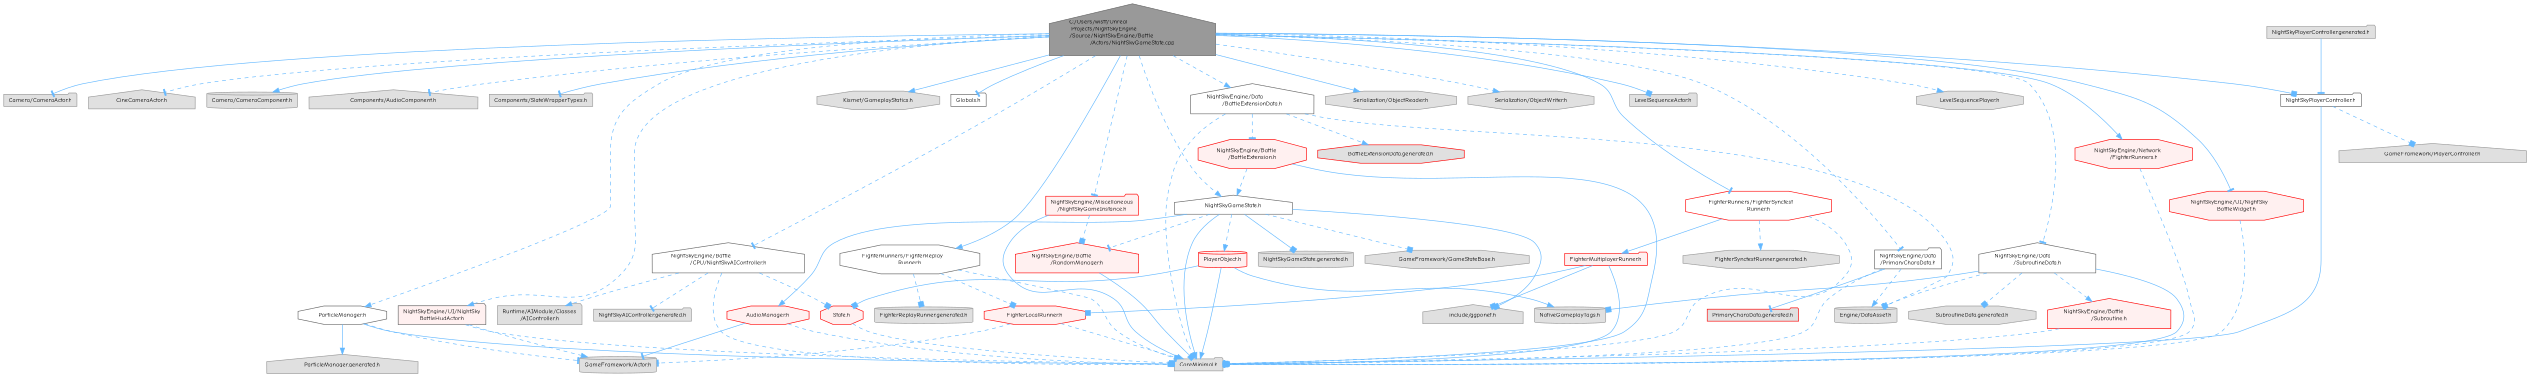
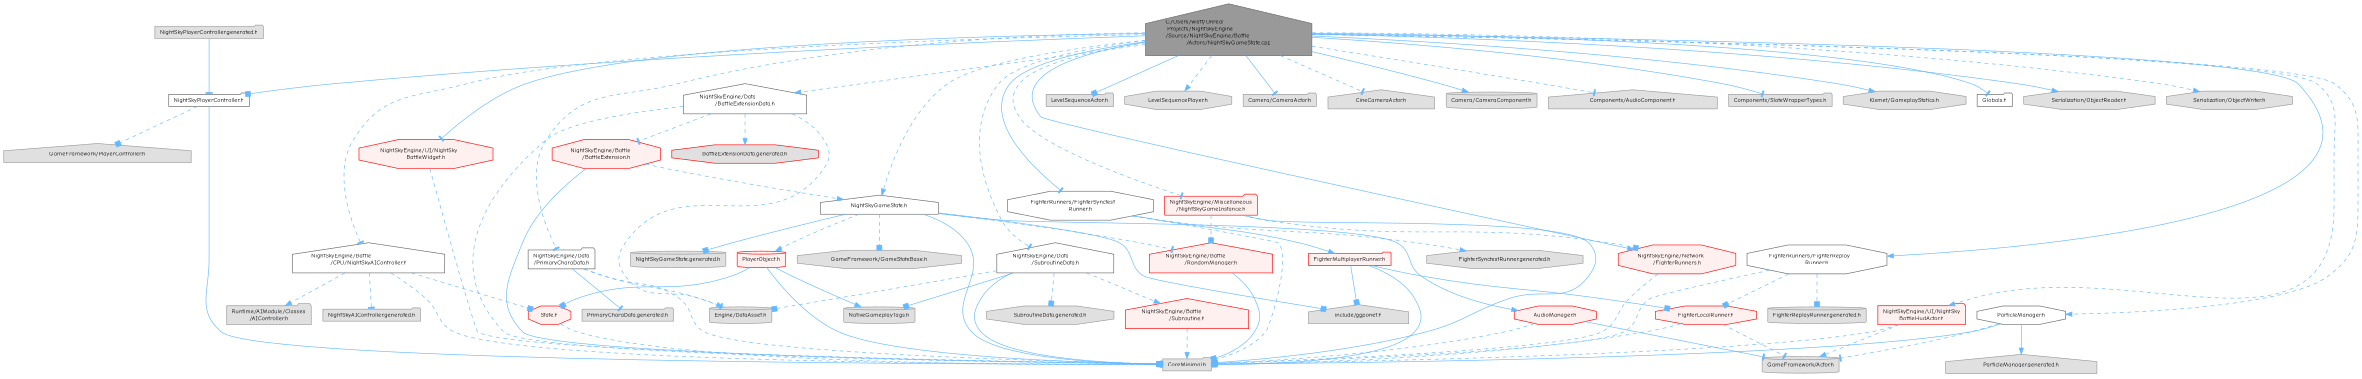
  digraph {
    fontname="Comic Neue"
    node [color=grey60 fillcolor="#E0E0E0" fontname="Comic Neue" fontsize=10 shape=octagon style=filled]
    edge [arrowhead=normal color=steelblue1 fontname="Comic Neue" fontsize=10 labelfontname=Helvetica labelfontsize=10 style=dashed]
    n1 [color=gray40 fillcolor=grey60 fontcolor=black height=0.2 label="C:/Users/wistf/Unreal\l Projects/NightSkyEngine\l/Source/NightSkyEngine/Battle\l/Actors/NightSkyGameState.cpp" shape=house width=0.4]
    n2 [color=grey40 fillcolor=white height=0.2 label="NightSkyGameState.h" shape=house width=0.4]
    n3 [height=0.2 label="LevelSequenceActor.h" shape=folder width=0.4]
    n4 [height=0.2 label="LevelSequencePlayer.h" width=0.4]
    n5 [color=grey40 fillcolor=white height=0.2 label="NightSkyPlayerController.h" shape=folder width=0.4]
    n6 [color=grey40 fillcolor=white height=0.2 label="ParticleManager.h" width=0.4]
    n7 [height=0.2 label="Camera/CameraActor.h" shape=folder width=0.4]
    n8 [height=0.2 label="CineCameraActor.h" shape=house width=0.4]
    n9 [height=0.2 label="Camera/CameraComponent.h" shape=cylinder width=0.4]
    n10 [height=0.2 label="Components/AudioComponent.h" shape=house width=0.4]
    n11 [height=0.2 label="Components/SlateWrapperTypes.h" shape=folder width=0.4]
    n12 [color=grey40 fillcolor=white height=0.2 label="FighterRunners/FighterReplay\lRunner.h" width=0.4]
-   n13 [color=red fillcolor=white height=0.2 label="FighterRunners/FighterSynctest\lRunner.h" width=0.4]
+   n13 [color=grey40 fillcolor=white height=0.2 label="FighterRunners/FighterSynctest\lRunner.h" width=0.4]
    n14 [height=0.2 label="Kismet/GameplayStatics.h" width=0.4]
    n15 [color=grey40 fillcolor=white height=0.2 label="Globals.h" shape=folder width=0.4]
    n16 [color=grey40 fillcolor=white height=0.2 label="NightSkyEngine/Battle\l/CPU/NightSkyAIController.h" shape=house width=0.4]
    n17 [color=grey40 fillcolor=white height=0.2 label="NightSkyEngine/Data\l/BattleExtensionData.h" shape=house width=0.4]
    n18 [color=grey40 fillcolor=white height=0.2 label="NightSkyEngine/Data\l/PrimaryCharaData.h" shape=folder width=0.4]
    n19 [color=grey40 fillcolor=white height=0.2 label="NightSkyEngine/Data\l/SubroutineData.h" shape=house width=0.4]
    n20 [color=red fillcolor="#FFF0F0" height=0.2 label="NightSkyEngine/Network\l/FighterRunners.h" width=0.4]
    n21 [color=red fillcolor="#FFF0F0" height=0.2 label="NightSkyEngine/Miscellaneous\l/NightSkyGameInstance.h" shape=folder width=0.4]
-   n22 [color=grey40 fillcolor="#FFF0F0" height=0.2 label="NightSkyEngine/UI/NightSky\lBattleHudActor.h" shape=folder width=0.4]
+   n22 [color=red fillcolor="#FFF0F0" height=0.2 label="NightSkyEngine/UI/NightSky\lBattleHudActor.h" shape=folder width=0.4]
    n23 [color=red fillcolor="#FFF0F0" height=0.2 label="NightSkyEngine/UI/NightSky\lBattleWidget.h" width=0.4]
    n24 [height=0.2 label="Serialization/ObjectReader.h" width=0.4]
    n25 [height=0.2 label="Serialization/ObjectWriter.h" width=0.4]
    n26 [height=0.2 label="CoreMinimal.h" shape=folder width=0.4]
    n27 [color=red fillcolor="#FFF0F0" height=0.2 label="AudioManager.h" width=0.4]
    n28 [color=red fillcolor="#FFF0F0" height=0.2 label="PlayerObject.h" shape=cylinder width=0.4]
    n29 [height=0.2 label="GameFramework/GameStateBase.h" width=0.4]
    n30 [height=0.2 label="include/ggponet.h" shape=house width=0.4]
    n31 [color=red fillcolor="#FFF0F0" height=0.2 label="NightSkyEngine/Battle\l/RandomManager.h" shape=house width=0.4]
    n32 [height=0.2 label="NightSkyGameState.generated.h" shape=cylinder width=0.4]
    n33 [height=0.2 label="GameFramework/PlayerController.h" shape=house width=0.4]
    n34 [height=0.2 label="GameFramework/Actor.h" shape=cylinder width=0.4]
    n35 [height=0.2 label="ParticleManager.generated.h" shape=house width=0.4]
    n36 [color=red fillcolor="#FFF0F0" height=0.2 label="FighterLocalRunner.h" width=0.4]
    n37 [height=0.2 label="FighterReplayRunner.generated.h" shape=cylinder width=0.4]
    n38 [color=red fillcolor="#FFF0F0" height=0.2 label="FighterMultiplayerRunner.h" shape=folder width=0.4]
    n39 [height=0.2 label="FighterSynctestRunner.generated.h" width=0.4]
    n40 [color=red fillcolor="#FFF0F0" height=0.2 label="State.h" width=0.4]
    n41 [height=0.2 label="Runtime/AIModule/Classes\l/AIController.h" shape=folder width=0.4]
    n42 [height=0.2 label="NightSkyAIController.generated.h" shape=folder width=0.4]
    n43 [height=0.2 label="Engine/DataAsset.h" shape=cylinder width=0.4]
    n44 [color=red fillcolor="#FFF0F0" height=0.2 label="NightSkyEngine/Battle\l/BattleExtension.h" width=0.4]
    n45 [color=red height=0.2 label="BattleExtensionData.generated.h" width=0.4]
-   n46 [color=red height=0.2 label="PrimaryCharaData.generated.h" shape=folder width=0.4]
+   n46 [height=0.2 label="PrimaryCharaData.generated.h" shape=folder width=0.4]
    n47 [height=0.2 label="NativeGameplayTags.h" shape=cylinder width=0.4]
    n48 [color=red fillcolor="#FFF0F0" height=0.2 label="NightSkyEngine/Battle\l/Subroutine.h" shape=house width=0.4]
    n49 [height=0.2 label="SubroutineData.generated.h" width=0.4]
    n50 [height=0.2 label="NightSkyPlayerController.generated.h" shape=folder width=0.4]
    n1 -> n2
    n1 -> n3 [arrowhead=box style=solid]
    n1 -> n4
    n1 -> n5 [arrowhead=box style=solid]
    n1 -> n6
    n1 -> n7 [arrowhead=tee style=solid]
    n1 -> n8 [arrowhead=tee]
    n1 -> n9 [style=solid]
    n1 -> n10 [arrowhead=tee]
    n1 -> n11 [arrowhead=tee style=solid]
    n1 -> n12 [style=solid]
    n1 -> n13 [arrowhead=tee style=solid]
    n1 -> n14 [style=solid]
    n1 -> n15 [arrowhead=tee style=solid]
    n1 -> n16 [arrowhead=tee]
    n1 -> n17
    n1 -> n18 [arrowhead=tee]
    n1 -> n19 [arrowhead=tee]
    n1 -> n20 [style=solid]
    n1 -> n21 [arrowhead=tee]
    n1 -> n22
    n1 -> n23 [arrowhead=tee style=solid]
    n1 -> n24 [style=solid]
    n1 -> n25
    n2 -> n26 [style=solid]
    n2 -> n27 [style=solid]
    n2 -> n28
    n2 -> n29 [arrowhead=box]
    n2 -> n30 [arrowhead=box style=solid]
    n2 -> n31 [arrowhead=tee]
    n2 -> n32 [arrowhead=box style=solid]
    n5 -> n26 [arrowhead=tee style=solid]
    n5 -> n33 [arrowhead=box]
    n6 -> n26 [arrowhead=box style=solid]
    n6 -> n34 [arrowhead=tee]
    n6 -> n35 [style=solid]
    n12 -> n26 [arrowhead=tee]
    n12 -> n36 [arrowhead=box]
    n12 -> n37 [arrowhead=box]
    n13 -> n26 [arrowhead=box]
    n13 -> n38 [style=solid]
    n13 -> n39
    n16 -> n26
    n16 -> n40 [arrowhead=box]
    n16 -> n41
    n16 -> n42 [arrowhead=tee]
    n17 -> n26
    n17 -> n43 [arrowhead=tee]
    n17 -> n44 [arrowhead=tee]
    n17 -> n45
    n18 -> n26
    n18 -> n43
    n18 -> n46 [arrowhead=tee style=solid]
    n19 -> n26 [arrowhead=box style=solid]
    n19 -> n43 [arrowhead=box]
    n19 -> n47 [arrowhead=box style=solid]
    n19 -> n48
    n19 -> n49 [arrowhead=box]
    n20 -> n26 [arrowhead=tee]
+   n21 -> n20 [arrowhead=box]
    n21 -> n26 [style=solid]
    n21 -> n31 [arrowhead=box]
    n22 -> n26
    n22 -> n34
    n23 -> n26 [arrowhead=box]
    n27 -> n26 [arrowhead=box]
    n27 -> n34 [arrowhead=tee style=solid]
    n28 -> n26 [style=solid]
    n28 -> n40 [arrowhead=box style=solid]
    n28 -> n47 [style=solid]
    n31 -> n26 [arrowhead=box style=solid]
    n36 -> n26
    n36 -> n34 [arrowhead=tee]
    n38 -> n26 [arrowhead=box style=solid]
    n38 -> n30 [arrowhead=box style=solid]
    n38 -> n36 [arrowhead=box style=solid]
    n40 -> n26 [arrowhead=box]
    n44 -> n2
    n44 -> n26 [arrowhead=tee style=solid]
    n48 -> n26
    n50 -> n5 [arrowhead=tee style=solid]
  }
